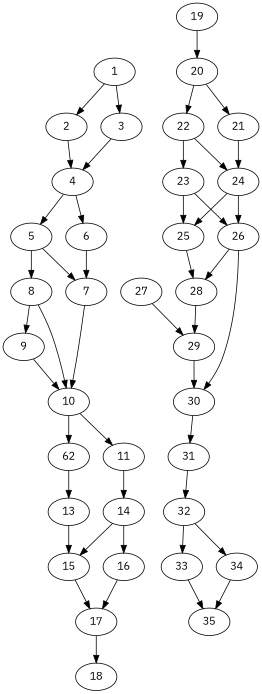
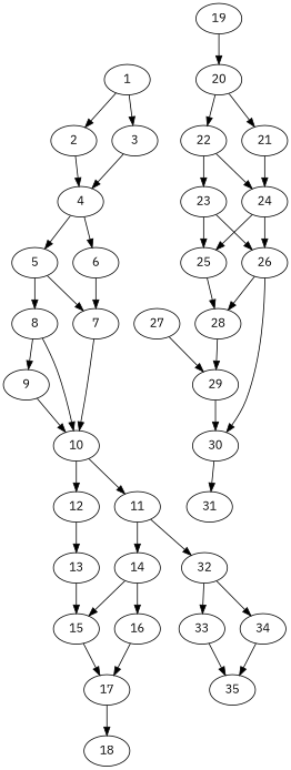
  digraph {
    fontname="IBM Plex Sans"
    node [alpha=0.17 fontname="IBM Plex Sans"]
    edge [fontname="IBM Plex Sans"]
    1 [alpha=0.20 expect_size=10201088]
    2 [alpha=0.12 expect_size=51820544]
    3 [expect_size=50967552]
    4 [alpha=0.12 expect_size=40376320]
    5 [alpha=0.09 expect_size=32925696]
    6 [alpha=0.14 expect_size=21115904]
    7 [alpha=0.02 expect_size=22006784]
    8 [alpha=0.20 expect_size=18975744]
    10 [alpha=0.18 expect_size=21240832]
    9 [alpha=0.05 expect_size=8581120]
-   12 [alpha=0.01 expect_size=5705728 label=62]
+   12 [alpha=0.01 expect_size=5705728]
    11 [alpha=0.10 expect_size=6154240]
    13 [expect_size=34059264]
    14 [expect_size=27797504]
    15 [expect_size=9128960]
    16 [alpha=0.11 expect_size=31284224]
    17 [alpha=0.09 expect_size=16824320]
    18 [alpha=0.01 expect_size=22048768]
    19 [alpha=0.16 expect_size=21174272]
    20 [alpha=0.18 expect_size=33471488]
    21 [alpha=0.03 expect_size=28226560]
    22 [alpha=0.08 expect_size=5592064]
    24 [alpha=0.10 expect_size=48625664]
    23 [alpha=0.11 expect_size=8186880]
    25 [alpha=0.01 expect_size=42221568]
    26 [alpha=0.18 expect_size=36007936]
    28 [alpha=0.12 expect_size=35791872]
    30 [alpha=0.02 expect_size=27157504]
    29 [alpha=0.04 expect_size=37305344]
    27 [alpha=0.02 expect_size=15065088]
    31 [alpha=0.01 expect_size=23196672]
    32 [alpha=0.20 expect_size=30383104]
    33 [alpha=0.11 expect_size=48107520]
    34 [alpha=0.11 expect_size=27723776]
    35 [alpha=0.14 expect_size=51553280]
    1 -> 2
    1 -> 3
    2 -> 4
    3 -> 4
    4 -> 5
    4 -> 6
    5 -> 7
    5 -> 8
    6 -> 7
    7 -> 10
    8 -> 10
    8 -> 9
    10 -> 12
    10 -> 11
    9 -> 10
    12 -> 13
    11 -> 14
    13 -> 15
    14 -> 15
    14 -> 16
    15 -> 17
    16 -> 17
    17 -> 18
    19 -> 20
    20 -> 21
    20 -> 22
    21 -> 24
    22 -> 24
    22 -> 23
    24 -> 25
    24 -> 26
    23 -> 25
    23 -> 26
    25 -> 28
    26 -> 28
    26 -> 30
    28 -> 29
    30 -> 31
    29 -> 30
    27 -> 29
-   31 -> 32
+   11 -> 32
    32 -> 33
    32 -> 34
    33 -> 35
    34 -> 35
  }
